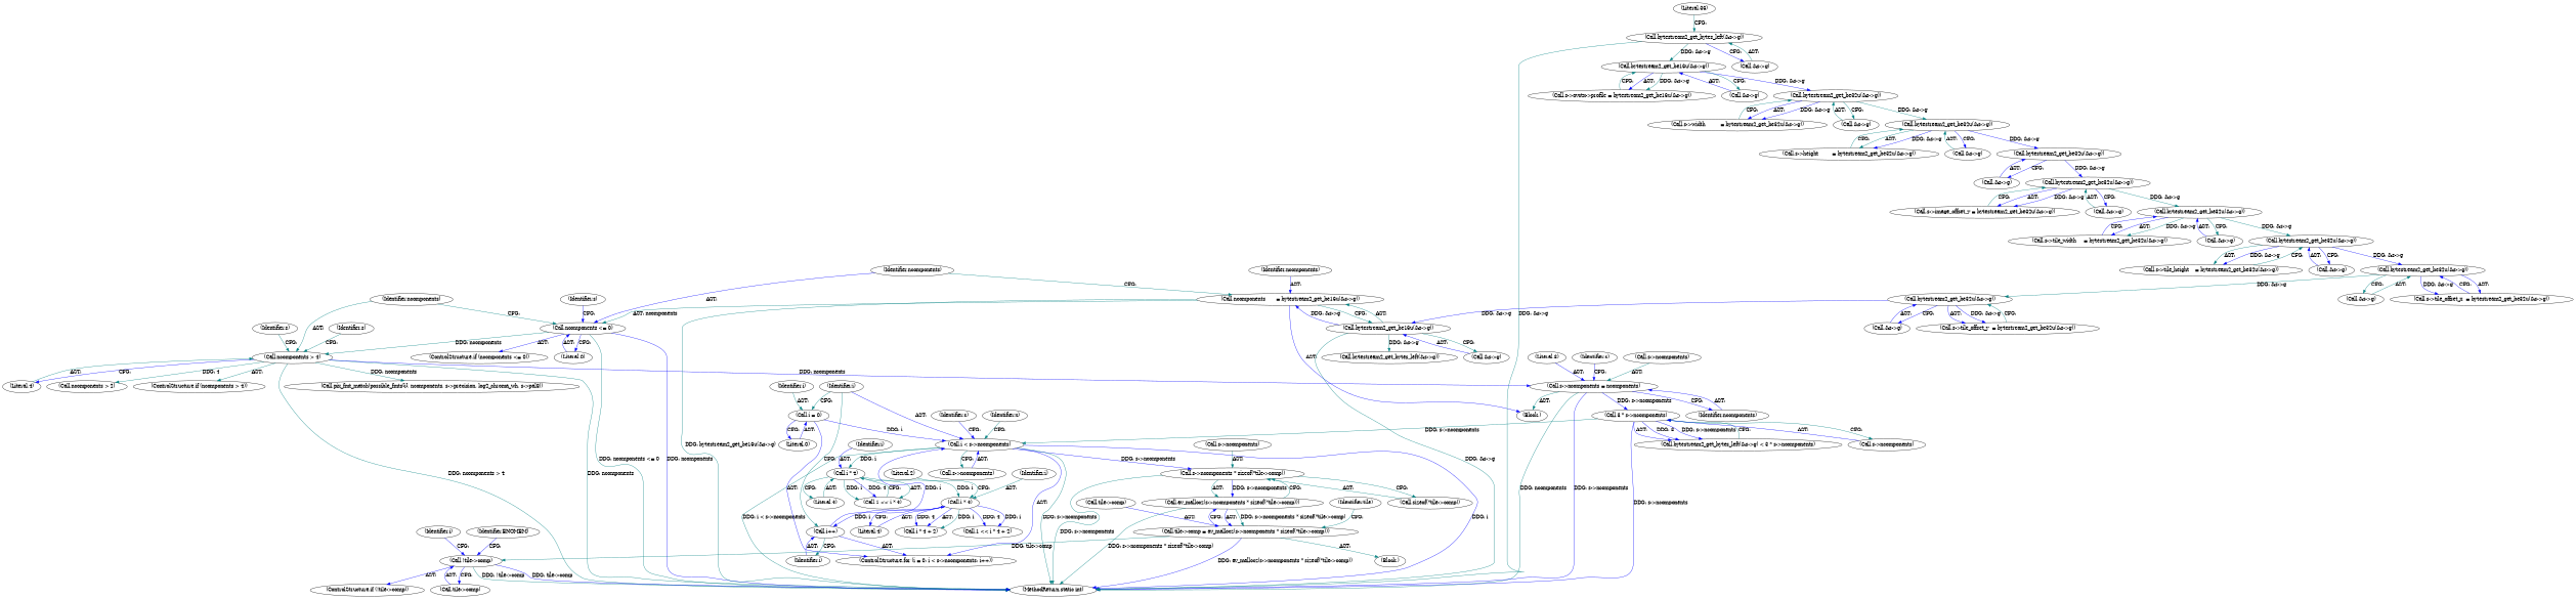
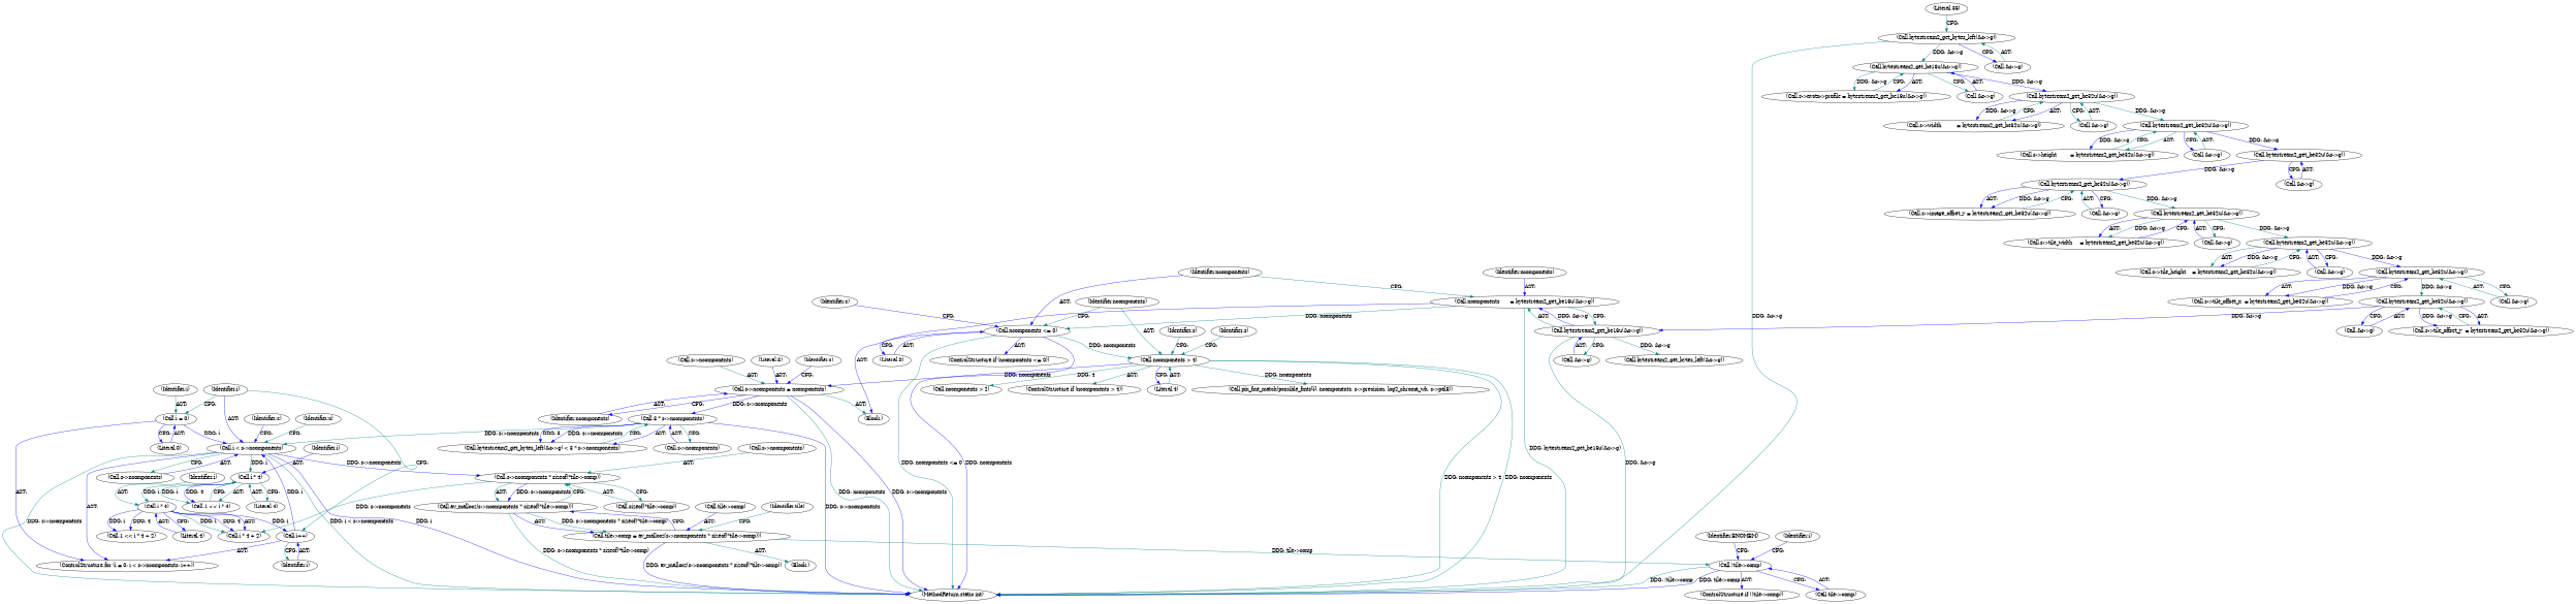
  digraph {
    edge [color=blue]
    n1 [label="(Call,s->ncomponents * sizeof(*tile->comp))"]
    n2 [label="(Call,av_mallocz(s->ncomponents * sizeof(*tile->comp)))"]
    n3 [label="(MethodReturn,static int)"]
    n4 [label="(Call,sizeof(*tile->comp))"]
    n5 [label="(Call,tile->comp = av_mallocz(s->ncomponents * sizeof(*tile->comp)))"]
    n6 [label="(Call,i < s->ncomponents)"]
    n7 [label="(Call,i * 4)"]
    n8 [label="(Call,s->ncomponents)"]
    n9 [label="(ControlStructure,for (i = 0; i < s->ncomponents; i++))"]
    n10 [label="(Call,i * 4)"]
    n11 [label="(Call,1 << i * 4)"]
    n12 [label="(Literal,4)"]
    n13 [label="(Call,i++)"]
    n14 [label="(Identifier,i)"]
    n15 [label="(Call,i * 4 + 2)"]
    n16 [label="(Call,1 << i * 4 + 2)"]
    n17 [label="(Literal,4)"]
    n18 [label="(Call,i = 0)"]
    n19 [label="(Literal,0)"]
    n20 [label="(Call,3 * s->ncomponents)"]
    n21 [label="(Call,bytestream2_get_bytes_left(&s->g) < 3 * s->ncomponents)"]
    n22 [label="(Call,s->ncomponents)"]
    n23 [label="(Call,s->ncomponents = ncomponents)"]
    n24 [label="(Block,)"]
    n25 [label="(Identifier,ncomponents)"]
    n26 [label="(Call,ncomponents > 4)"]
    n27 [label="(Call,pix_fmt_match(possible_fmts[i], ncomponents, s->precision, log2_chroma_wh, s->pal8))"]
    n28 [label="(Literal,4)"]
    n29 [label="(Call,ncomponents > 2)"]
    n30 [label="(ControlStructure,if (ncomponents > 4))"]
    n31 [label="(Call,ncomponents <= 0)"]
    n32 [label="(Literal,0)"]
    n33 [label="(ControlStructure,if (ncomponents <= 0))"]
    n34 [label="(Call,ncomponents       = bytestream2_get_be16u(&s->g))"]
    n35 [label="(Call,bytestream2_get_be16u(&s->g))"]
    n36 [label="(Call,bytestream2_get_bytes_left(&s->g))"]
    n37 [label="(Call,&s->g)"]
    n38 [label="(Call,bytestream2_get_be32u(&s->g))"]
    n39 [label="(Call,&s->g)"]
    n40 [label="(Call,s->tile_offset_y  = bytestream2_get_be32u(&s->g))"]
    n41 [label="(Call,bytestream2_get_be32u(&s->g))"]
    n42 [label="(Call,s->tile_offset_x  = bytestream2_get_be32u(&s->g))"]
    n43 [label="(Call,&s->g)"]
    n44 [label="(Call,bytestream2_get_be32u(&s->g))"]
    n45 [label="(Call,&s->g)"]
    n46 [label="(Call,s->tile_height    = bytestream2_get_be32u(&s->g))"]
    n47 [label="(Call,bytestream2_get_be32u(&s->g))"]
    n48 [label="(Call,&s->g)"]
    n49 [label="(Call,s->tile_width     = bytestream2_get_be32u(&s->g))"]
    n50 [label="(Call,bytestream2_get_be32u(&s->g))"]
    n51 [label="(Call,&s->g)"]
    n52 [label="(Call,s->image_offset_y = bytestream2_get_be32u(&s->g))"]
    n53 [label="(Call,bytestream2_get_be32u(&s->g))"]
    n54 [label="(Call,&s->g)"]
    n55 [label="(Call,bytestream2_get_be32u(&s->g))"]
    n56 [label="(Call,s->height         = bytestream2_get_be32u(&s->g))"]
    n57 [label="(Call,&s->g)"]
    n58 [label="(Call,bytestream2_get_be32u(&s->g))"]
    n59 [label="(Call,s->width          = bytestream2_get_be32u(&s->g))"]
    n60 [label="(Call,&s->g)"]
    n61 [label="(Call,bytestream2_get_be16u(&s->g))"]
    n62 [label="(Call,s->avctx->profile = bytestream2_get_be16u(&s->g))"]
    n63 [label="(Call,&s->g)"]
    n64 [label="(Call,bytestream2_get_bytes_left(&s->g))"]
    n65 [label="(Call,&s->g)"]
    n66 [label="(Call,!tile->comp)"]
    n67 [label="(Block,)"]
    n68 [label="(Call,tile->comp)"]
    n69 [label="(ControlStructure,if (!tile->comp))"]
    n70 [label="(Identifier,i)"]
    n71 [label="(Identifier,i)"]
    n72 [label="(Identifier,s)"]
    n73 [label="(Literal,36)"]
    n74 [label="(Identifier,i)"]
    n75 [label="(Identifier,s)"]
-   n76 [label="(Literal,2)"]
    n77 [label="(Identifier,ncomponents)"]
    n78 [label="(Identifier,i)"]
    n79 [label="(Call,s->ncomponents)"]
    n80 [label="(Identifier,tile)"]
    n81 [label="(Literal,3)"]
    n82 [label="(Identifier,x)"]
    n83 [label="(Identifier,s)"]
    n84 [label="(Identifier,ENOMEM)"]
    n85 [label="(Identifier,ncomponents)"]
    n86 [label="(Identifier,ncomponents)"]
    n87 [label="(Call,tile->comp)"]
    n88 [label="(Identifier,s)"]
    n89 [label="(Identifier,s)"]
    n90 [label="(Call,s->ncomponents)"]
    n91 [label="(Identifier,i)"]
    n1 -> n2 [color=teal label="AST: "]
    n1 -> n2 [label="DDG: s->ncomponents"]
-   n1 -> n3 [color=teal label="DDG: s->ncomponents"]
+   n1 -> n15 [color=teal label="DDG: s->ncomponents"]
    n1 -> n4 [color=teal label="CFG: "]
    n2 -> n1 [color=teal label="CFG: "]
    n2 -> n3 [color=teal label="DDG: s->ncomponents * sizeof(*tile->comp)"]
    n2 -> n5 [label="AST: "]
    n2 -> n5 [color=teal label="DDG: s->ncomponents * sizeof(*tile->comp)"]
    n4 -> n1 [color=teal label="AST: "]
    n5 -> n2 [label="CFG: "]
    n5 -> n3 [label="DDG: av_mallocz(s->ncomponents * sizeof(*tile->comp))"]
    n5 -> n66 [color=teal label="DDG: tile->comp"]
    n5 -> n67 [color=teal label="AST: "]
    n6 -> n1 [label="DDG: s->ncomponents"]
    n6 -> n3 [color=teal label="DDG: i < s->ncomponents"]
    n6 -> n3 [color=teal label="DDG: s->ncomponents"]
    n6 -> n3 [label="DDG: i"]
    n6 -> n7 [color=teal label="DDG: i"]
    n6 -> n8 [color=teal label="CFG: "]
    n6 -> n9 [label="AST: "]
    n7 -> n10 [color=teal label="DDG: i"]
    n7 -> n11 [color=teal label="AST: "]
    n7 -> n11 [color=teal label="DDG: i"]
    n7 -> n11 [label="DDG: 4"]
    n7 -> n12 [color=teal label="CFG: "]
    n8 -> n6 [label="AST: "]
    n10 -> n13 [label="DDG: i"]
    n10 -> n15 [label="AST: "]
    n10 -> n15 [color=teal label="DDG: i"]
    n10 -> n15 [label="DDG: 4"]
    n10 -> n16 [label="DDG: i"]
    n10 -> n16 [label="DDG: 4"]
    n10 -> n17 [label="CFG: "]
    n11 -> n7 [color=teal label="CFG: "]
    n12 -> n7 [color=teal label="AST: "]
    n13 -> n6 [label="DDG: i"]
    n13 -> n9 [label="AST: "]
    n13 -> n14 [color=teal label="CFG: "]
    n14 -> n13 [label="AST: "]
    n17 -> n10 [label="AST: "]
    n18 -> n6 [label="DDG: i"]
    n18 -> n9 [label="AST: "]
    n18 -> n19 [label="CFG: "]
    n19 -> n18 [label="AST: "]
    n20 -> n3 [label="DDG: s->ncomponents"]
    n20 -> n6 [color=teal label="DDG: s->ncomponents"]
    n20 -> n21 [label="AST: "]
    n20 -> n21 [label="DDG: 3"]
    n20 -> n21 [label="DDG: s->ncomponents"]
    n20 -> n22 [color=teal label="CFG: "]
    n21 -> n20 [color=teal label="CFG: "]
    n22 -> n20 [label="AST: "]
    n23 -> n3 [color=teal label="DDG: ncomponents"]
    n23 -> n3 [label="DDG: s->ncomponents"]
    n23 -> n20 [label="DDG: s->ncomponents"]
    n23 -> n24 [color=teal label="AST: "]
    n23 -> n25 [label="CFG: "]
    n25 -> n23 [label="AST: "]
    n26 -> n3 [color=teal label="DDG: ncomponents > 4"]
    n26 -> n3 [color=teal label="DDG: ncomponents"]
    n26 -> n23 [label="DDG: ncomponents"]
    n26 -> n27 [color=teal label="DDG: ncomponents"]
    n26 -> n28 [label="CFG: "]
    n26 -> n29 [color=teal label="DDG: 4"]
    n26 -> n30 [color=teal label="AST: "]
    n28 -> n26 [color=teal label="AST: "]
    n31 -> n3 [label="DDG: ncomponents"]
    n31 -> n3 [color=teal label="DDG: ncomponents <= 0"]
    n31 -> n26 [color=teal label="DDG: ncomponents"]
    n31 -> n32 [label="CFG: "]
    n31 -> n33 [label="AST: "]
    n32 -> n31 [label="AST: "]
    n34 -> n3 [color=teal label="DDG: bytestream2_get_be16u(&s->g)"]
    n34 -> n24 [label="AST: "]
-   n34 -> n31 [color=teal label="AST: ncomponents"]
+   n34 -> n31 [color=teal label="DDG: ncomponents"]
    n34 -> n35 [color=teal label="CFG: "]
    n35 -> n3 [color=teal label="DDG: &s->g"]
    n35 -> n34 [color=teal label="AST: "]
    n35 -> n34 [label="DDG: &s->g"]
    n35 -> n36 [color=teal label="DDG: &s->g"]
    n35 -> n37 [color=teal label="CFG: "]
    n37 -> n35 [label="AST: "]
    n38 -> n35 [label="DDG: &s->g"]
    n38 -> n39 [label="CFG: "]
    n38 -> n40 [label="AST: "]
    n38 -> n40 [label="DDG: &s->g"]
    n39 -> n38 [label="AST: "]
    n40 -> n38 [color=teal label="CFG: "]
    n41 -> n38 [color=teal label="DDG: &s->g"]
    n41 -> n42 [label="AST: "]
    n41 -> n42 [label="DDG: &s->g"]
    n41 -> n43 [color=teal label="CFG: "]
    n42 -> n41 [label="CFG: "]
    n43 -> n41 [color=teal label="AST: "]
    n44 -> n41 [label="DDG: &s->g"]
    n44 -> n45 [label="CFG: "]
    n44 -> n46 [color=teal label="AST: "]
    n44 -> n46 [label="DDG: &s->g"]
    n45 -> n44 [label="AST: "]
    n46 -> n44 [color=teal label="CFG: "]
    n47 -> n44 [color=teal label="DDG: &s->g"]
    n47 -> n48 [color=teal label="CFG: "]
    n47 -> n49 [label="AST: "]
    n47 -> n49 [color=teal label="DDG: &s->g"]
    n48 -> n47 [label="AST: "]
    n49 -> n47 [label="CFG: "]
    n50 -> n47 [color=teal label="DDG: &s->g"]
    n50 -> n51 [label="CFG: "]
    n50 -> n52 [label="AST: "]
    n50 -> n52 [label="DDG: &s->g"]
    n51 -> n50 [color=teal label="AST: "]
    n52 -> n50 [color=teal label="CFG: "]
    n53 -> n50 [label="DDG: &s->g"]
    n53 -> n54 [label="CFG: "]
    n54 -> n53 [label="AST: "]
    n55 -> n53 [label="DDG: &s->g"]
    n55 -> n56 [color=teal label="AST: "]
    n55 -> n56 [label="DDG: &s->g"]
    n55 -> n57 [label="CFG: "]
    n56 -> n55 [color=teal label="CFG: "]
    n57 -> n55 [color=teal label="AST: "]
    n58 -> n55 [color=teal label="DDG: &s->g"]
    n58 -> n59 [label="AST: "]
    n58 -> n59 [label="DDG: &s->g"]
    n58 -> n60 [color=teal label="CFG: "]
    n59 -> n58 [color=teal label="CFG: "]
    n60 -> n58 [color=teal label="AST: "]
    n61 -> n58 [label="DDG: &s->g"]
    n61 -> n62 [label="AST: "]
    n61 -> n62 [color=teal label="DDG: &s->g"]
    n61 -> n63 [color=teal label="CFG: "]
    n62 -> n61 [color=teal label="CFG: "]
    n63 -> n61 [label="AST: "]
    n64 -> n3 [color=teal label="DDG: &s->g"]
    n64 -> n61 [color=teal label="DDG: &s->g"]
    n64 -> n65 [label="CFG: "]
    n65 -> n64 [color=teal label="AST: "]
    n66 -> n3 [color=teal label="DDG: !tile->comp"]
    n66 -> n3 [label="DDG: tile->comp"]
    n66 -> n68 [label="CFG: "]
    n66 -> n69 [label="AST: "]
    n68 -> n66 [label="AST: "]
    n70 -> n18 [color=teal label="AST: "]
    n71 -> n7 [label="AST: "]
    n72 -> n6 [label="CFG: "]
    n73 -> n64 [color=teal label="CFG: "]
    n74 -> n6 [label="AST: "]
    n74 -> n13 [color=teal label="CFG: "]
    n74 -> n18 [color=teal label="CFG: "]
    n75 -> n31 [label="CFG: "]
-   n76 -> n10 [color=teal label="CFG: "]
    n77 -> n31 [label="AST: "]
    n77 -> n34 [color=teal label="CFG: "]
    n78 -> n10 [color=teal label="AST: "]
    n79 -> n1 [color=teal label="AST: "]
    n80 -> n5 [color=teal label="CFG: "]
    n81 -> n23 [label="AST: "]
    n82 -> n6 [color=teal label="CFG: "]
    n83 -> n26 [color=teal label="CFG: "]
    n84 -> n66 [label="CFG: "]
    n85 -> n26 [color=teal label="AST: "]
    n85 -> n31 [color=teal label="CFG: "]
    n86 -> n34 [label="AST: "]
    n87 -> n5 [label="AST: "]
    n88 -> n26 [color=teal label="CFG: "]
    n89 -> n23 [label="CFG: "]
    n90 -> n23 [color=teal label="AST: "]
    n91 -> n66 [label="CFG: "]
  }
